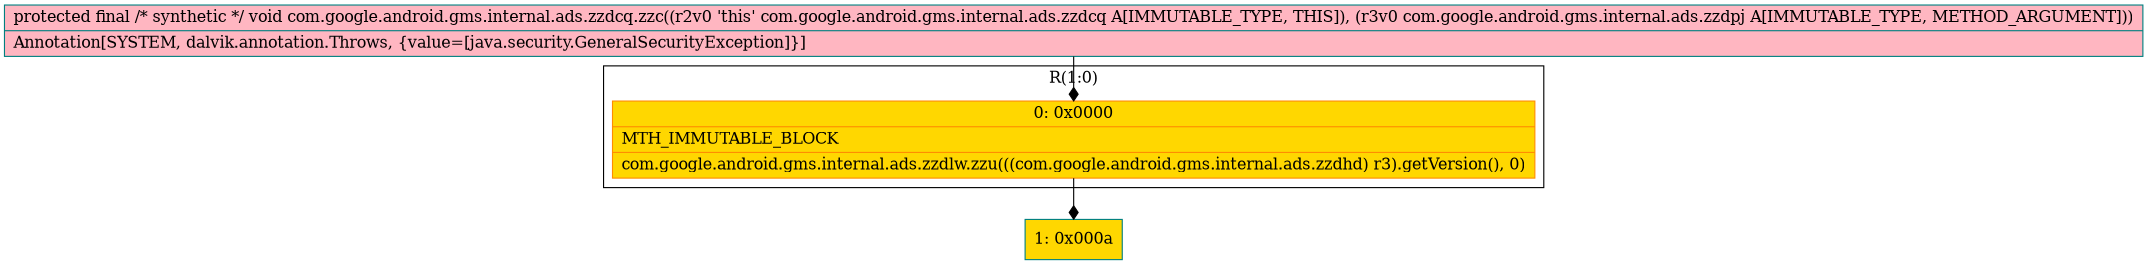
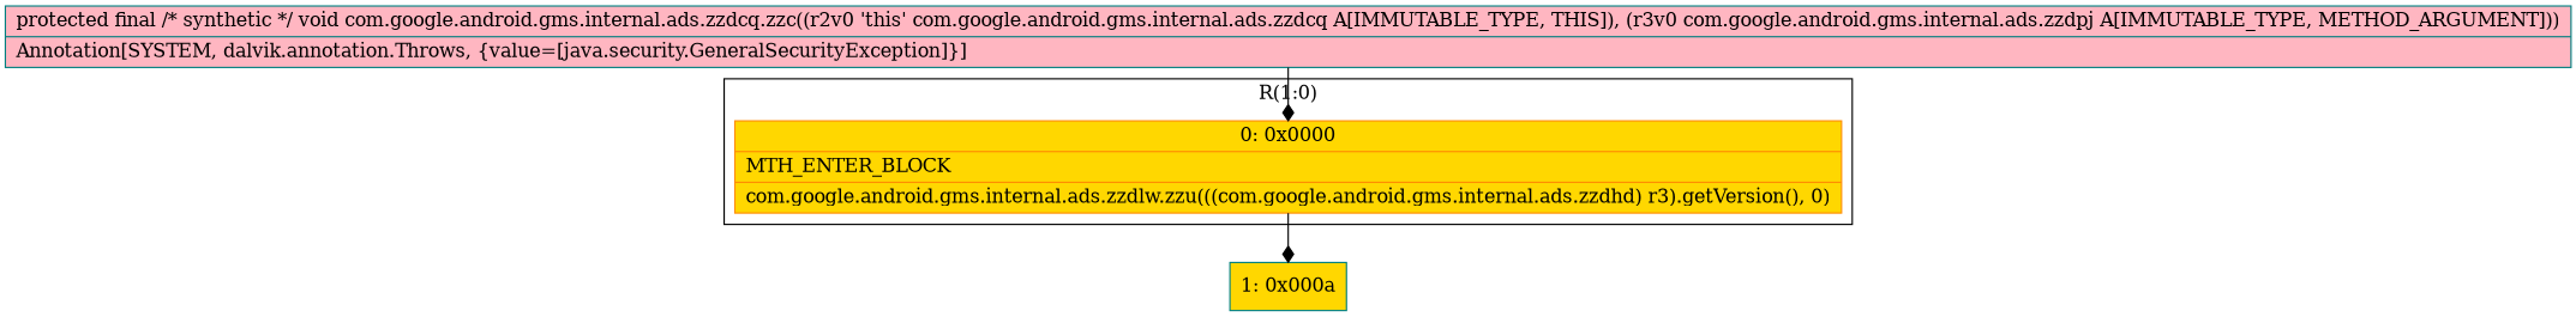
  digraph {
    node [color=teal shape=record style=filled fillcolor=gold]
    edge [style=solid arrowhead=diamond]
-   n1 [color=darkorange label="{0\:\ 0x0000|MTH_IMMUTABLE_BLOCK\l|com.google.android.gms.internal.ads.zzdlw.zzu(((com.google.android.gms.internal.ads.zzdhd) r3).getVersion(), 0)\l}"]
+   n1 [color=darkorange label="{0\:\ 0x0000|MTH_ENTER_BLOCK\l|com.google.android.gms.internal.ads.zzdlw.zzu(((com.google.android.gms.internal.ads.zzdhd) r3).getVersion(), 0)\l}"]
    n2 [label="{1\:\ 0x000a}"]
    n3 [label="{protected final \/* synthetic *\/ void com.google.android.gms.internal.ads.zzdcq.zzc((r2v0 'this' com.google.android.gms.internal.ads.zzdcq A[IMMUTABLE_TYPE, THIS]), (r3v0 com.google.android.gms.internal.ads.zzdpj A[IMMUTABLE_TYPE, METHOD_ARGUMENT]))  | Annotation[SYSTEM, dalvik.annotation.Throws, \{value=[java.security.GeneralSecurityException]\}]\l}" fillcolor=lightpink]
    subgraph cluster_1 {
      label="R(1:0)"
      n1
    }
    n1 -> n2
    n3 -> n1
  }
